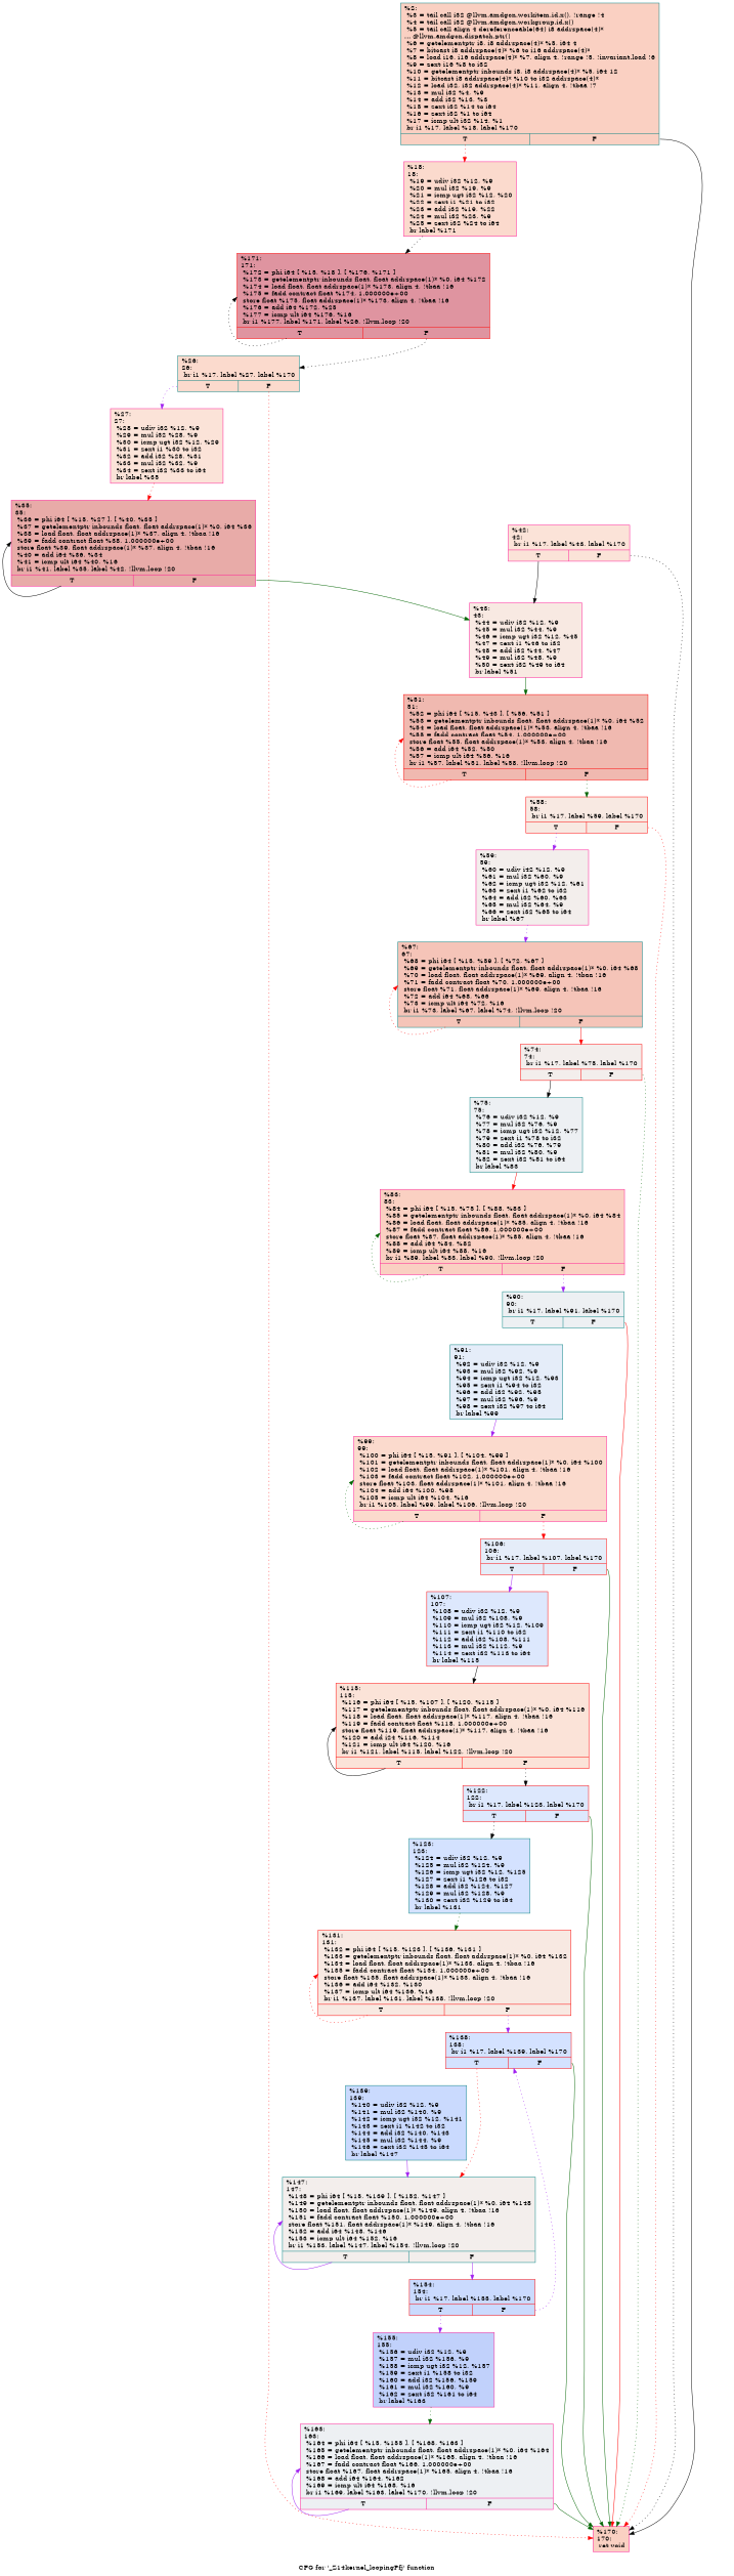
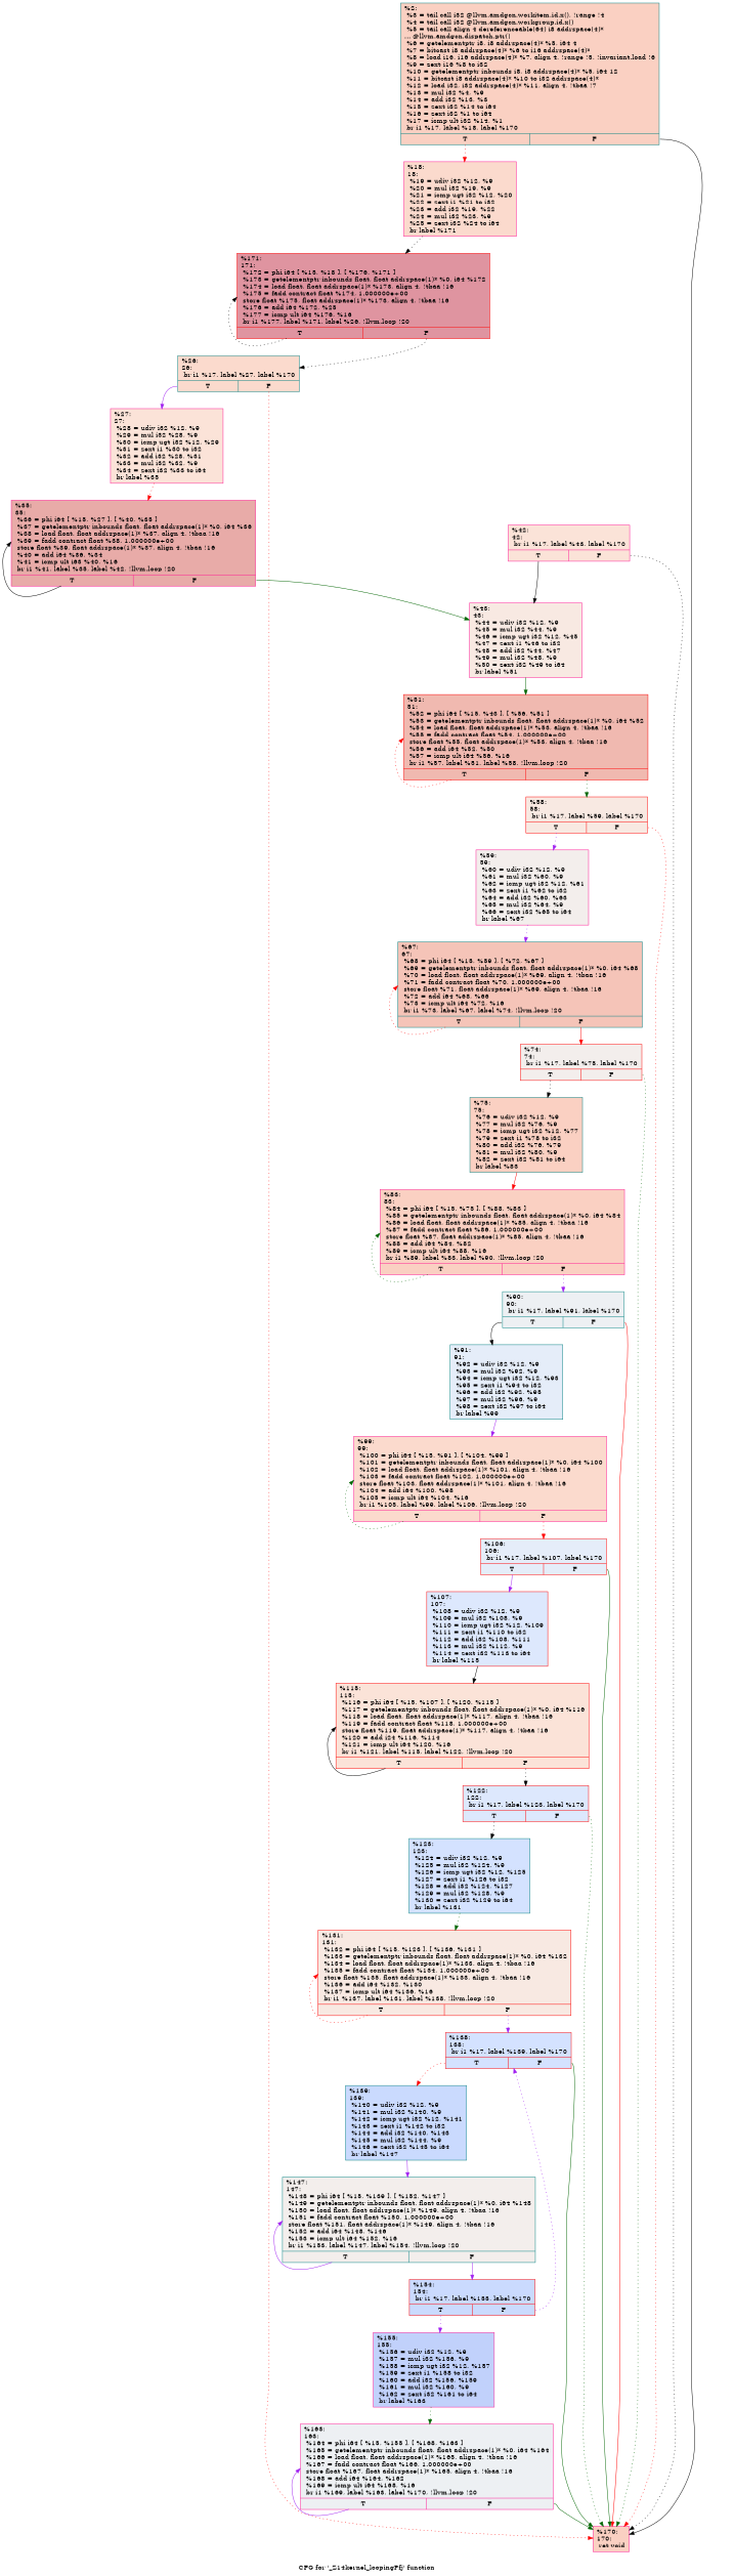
  digraph {
    label="CFG for '_Z14kernel_loopingPfj' function"
    node [color=deeppink fillcolor="#f3947570" shape=record style=filled]
    edge [color=black style=dotted tailport=s0]
    n1 [color=teal label="{%2:\l  %3 = tail call i32 @llvm.amdgcn.workitem.id.x(), !range !4\l  %4 = tail call i32 @llvm.amdgcn.workgroup.id.x()\l  %5 = tail call align 4 dereferenceable(64) i8 addrspace(4)*\l... @llvm.amdgcn.dispatch.ptr()\l  %6 = getelementptr i8, i8 addrspace(4)* %5, i64 4\l  %7 = bitcast i8 addrspace(4)* %6 to i16 addrspace(4)*\l  %8 = load i16, i16 addrspace(4)* %7, align 4, !range !5, !invariant.load !6\l  %9 = zext i16 %8 to i32\l  %10 = getelementptr inbounds i8, i8 addrspace(4)* %5, i64 12\l  %11 = bitcast i8 addrspace(4)* %10 to i32 addrspace(4)*\l  %12 = load i32, i32 addrspace(4)* %11, align 4, !tbaa !7\l  %13 = mul i32 %4, %9\l  %14 = add i32 %13, %3\l  %15 = zext i32 %14 to i64\l  %16 = zext i32 %1 to i64\l  %17 = icmp ult i32 %14, %1\l  br i1 %17, label %18, label %170\l|{<s0>T|<s1>F}}"]
    n2 [fillcolor="#f7ac8e70" label="{%18:\l18:                                               \l  %19 = udiv i32 %12, %9\l  %20 = mul i32 %19, %9\l  %21 = icmp ugt i32 %12, %20\l  %22 = zext i1 %21 to i32\l  %23 = add i32 %19, %22\l  %24 = mul i32 %23, %9\l  %25 = zext i32 %24 to i64\l  br label %171\l}"]
    n3 [label="{%170:\l170:                                              \l  ret void\l}"]
    n4 [color=red fillcolor="#b70d2870" label="{%171:\l171:                                              \l  %172 = phi i64 [ %15, %18 ], [ %176, %171 ]\l  %173 = getelementptr inbounds float, float addrspace(1)* %0, i64 %172\l  %174 = load float, float addrspace(1)* %173, align 4, !tbaa !16\l  %175 = fadd contract float %174, 1.000000e+00\l  store float %175, float addrspace(1)* %173, align 4, !tbaa !16\l  %176 = add i64 %172, %25\l  %177 = icmp ult i64 %176, %16\l  br i1 %177, label %171, label %26, !llvm.loop !20\l|{<s0>T|<s1>F}}"]
    n5 [color=teal fillcolor="#f7ac8e70" label="{%26:\l26:                                               \l  br i1 %17, label %27, label %170\l|{<s0>T|<s1>F}}"]
    n6 [fillcolor="#f6bfa670" label="{%27:\l27:                                               \l  %28 = udiv i32 %12, %9\l  %29 = mul i32 %28, %9\l  %30 = icmp ugt i32 %12, %29\l  %31 = zext i1 %30 to i32\l  %32 = add i32 %28, %31\l  %33 = mul i32 %32, %9\l  %34 = zext i32 %33 to i64\l  br label %35\l}"]
-   n7 [fillcolor="#cc403a70" label="{%35:\l35:                                               \l  %36 = phi i64 [ %15, %27 ], [ %40, %35 ]\l  %37 = getelementptr inbounds float, float addrspace(1)* %0, i64 %36\l  %38 = load float, float addrspace(1)* %37, align 4, !tbaa !16\l  %39 = fadd contract float %38, 1.000000e+00\l  store float %39, float addrspace(1)* %37, align 4, !tbaa !16\l  %40 = add i64 %36, %34\l  %41 = icmp ult i64 %40, %16\l  br i1 %41, label %35, label %42, !llvm.loop !20\l|{<s0>T|<s1>F}}"]
+   n7 [fillcolor="#cc403a70" label="{%35:\l35:                                               \l  %36 = phi i64 [ %15, %27 ], [ %40, %35 ]\l  %37 = getelementptr inbounds float, float addrspace(1)* %0, i64 %36\l  %38 = load float, float addrspace(1)* %37, align 4, !tbaa !16\l  %39 = fadd contract float %38, 1.000000e+00\l  store float %39, float addrspace(1)* %37, align 4, !tbaa !16\l  %40 = add i64 %36, %34\l  %41 = icmp ult i63 %40, %16\l  br i1 %41, label %35, label %42, !llvm.loop !20\l|{<s0>T|<s1>F}}"]
    n8 [fillcolor="#efcebd70" label="{%43:\l43:                                               \l  %44 = udiv i32 %12, %9\l  %45 = mul i32 %44, %9\l  %46 = icmp ugt i32 %12, %45\l  %47 = zext i1 %46 to i32\l  %48 = add i32 %44, %47\l  %49 = mul i32 %48, %9\l  %50 = zext i32 %49 to i64\l  br label %51\l}"]
    n9 [fillcolor="#f6bfa670" label="{%42:\l42:                                               \l  br i1 %17, label %43, label %170\l|{<s0>T|<s1>F}}"]
    n10 [color=red fillcolor="#de614d70" label="{%51:\l51:                                               \l  %52 = phi i64 [ %15, %43 ], [ %56, %51 ]\l  %53 = getelementptr inbounds float, float addrspace(1)* %0, i64 %52\l  %54 = load float, float addrspace(1)* %53, align 4, !tbaa !16\l  %55 = fadd contract float %54, 1.000000e+00\l  store float %55, float addrspace(1)* %53, align 4, !tbaa !16\l  %56 = add i64 %52, %50\l  %57 = icmp ult i64 %56, %16\l  br i1 %57, label %51, label %58, !llvm.loop !20\l|{<s0>T|<s1>F}}"]
    n11 [color=red fillcolor="#efcebd70" label="{%58:\l58:                                               \l  br i1 %17, label %59, label %170\l|{<s0>T|<s1>F}}"]
-   n12 [fillcolor="#e3d9d370" label="{%59:\l59:                                               \l  %60 = udiv i42 %12, %9\l  %61 = mul i32 %60, %9\l  %62 = icmp ugt i32 %12, %61\l  %63 = zext i1 %62 to i32\l  %64 = add i32 %60, %63\l  %65 = mul i32 %64, %9\l  %66 = zext i32 %65 to i64\l  br label %67\l}"]
+   n12 [fillcolor="#e3d9d370" label="{%59:\l59:                                               \l  %60 = udiv i32 %12, %9\l  %61 = mul i32 %60, %9\l  %62 = icmp ugt i32 %12, %61\l  %63 = zext i1 %62 to i32\l  %64 = add i32 %60, %63\l  %65 = mul i32 %64, %9\l  %66 = zext i32 %65 to i64\l  br label %67\l}"]
    n13 [color=teal fillcolor="#e97a5f70" label="{%67:\l67:                                               \l  %68 = phi i64 [ %15, %59 ], [ %72, %67 ]\l  %69 = getelementptr inbounds float, float addrspace(1)* %0, i64 %68\l  %70 = load float, float addrspace(1)* %69, align 4, !tbaa !16\l  %71 = fadd contract float %70, 1.000000e+00\l  store float %71, float addrspace(1)* %69, align 4, !tbaa !16\l  %72 = add i64 %68, %66\l  %73 = icmp ult i64 %72, %16\l  br i1 %73, label %67, label %74, !llvm.loop !20\l|{<s0>T|<s1>F}}"]
    n14 [color=red fillcolor="#e3d9d370" label="{%74:\l74:                                               \l  br i1 %17, label %75, label %170\l|{<s0>T|<s1>F}}"]
-   n15 [color=teal fillcolor="#d6dce470" label="{%75:\l75:                                               \l  %76 = udiv i32 %12, %9\l  %77 = mul i32 %76, %9\l  %78 = icmp ugt i32 %12, %77\l  %79 = zext i1 %78 to i32\l  %80 = add i32 %76, %79\l  %81 = mul i32 %80, %9\l  %82 = zext i32 %81 to i64\l  br label %83\l}"]
+   n15 [color=teal label="{%75:\l75:                                               \l  %76 = udiv i32 %12, %9\l  %77 = mul i32 %76, %9\l  %78 = icmp ugt i32 %12, %77\l  %79 = zext i1 %78 to i32\l  %80 = add i32 %76, %79\l  %81 = mul i32 %80, %9\l  %82 = zext i32 %81 to i64\l  br label %83\l}"]
    n16 [label="{%83:\l83:                                               \l  %84 = phi i64 [ %15, %75 ], [ %88, %83 ]\l  %85 = getelementptr inbounds float, float addrspace(1)* %0, i64 %84\l  %86 = load float, float addrspace(1)* %85, align 4, !tbaa !16\l  %87 = fadd contract float %86, 1.000000e+00\l  store float %87, float addrspace(1)* %85, align 4, !tbaa !16\l  %88 = add i64 %84, %82\l  %89 = icmp ult i64 %88, %16\l  br i1 %89, label %83, label %90, !llvm.loop !20\l|{<s0>T|<s1>F}}"]
    n17 [color=teal fillcolor="#d6dce470" label="{%90:\l90:                                               \l  br i1 %17, label %91, label %170\l|{<s0>T|<s1>F}}"]
    n18 [color=teal fillcolor="#c5d6f270" label="{%91:\l91:                                               \l  %92 = udiv i32 %12, %9\l  %93 = mul i32 %92, %9\l  %94 = icmp ugt i32 %12, %93\l  %95 = zext i1 %94 to i32\l  %96 = add i32 %92, %95\l  %97 = mul i32 %96, %9\l  %98 = zext i32 %97 to i64\l  br label %99\l}"]
    n19 [fillcolor="#f7ac8e70" label="{%99:\l99:                                               \l  %100 = phi i64 [ %15, %91 ], [ %104, %99 ]\l  %101 = getelementptr inbounds float, float addrspace(1)* %0, i64 %100\l  %102 = load float, float addrspace(1)* %101, align 4, !tbaa !16\l  %103 = fadd contract float %102, 1.000000e+00\l  store float %103, float addrspace(1)* %101, align 4, !tbaa !16\l  %104 = add i64 %100, %98\l  %105 = icmp ult i64 %104, %16\l  br i1 %105, label %99, label %106, !llvm.loop !20\l|{<s0>T|<s1>F}}"]
    n20 [color=red fillcolor="#c5d6f270" label="{%106:\l106:                                              \l  br i1 %17, label %107, label %170\l|{<s0>T|<s1>F}}"]
    n21 [color=red fillcolor="#b2ccfb70" label="{%107:\l107:                                              \l  %108 = udiv i32 %12, %9\l  %109 = mul i32 %108, %9\l  %110 = icmp ugt i32 %12, %109\l  %111 = zext i1 %110 to i32\l  %112 = add i32 %108, %111\l  %113 = mul i32 %112, %9\l  %114 = zext i32 %113 to i64\l  br label %115\l}"]
    n22 [color=red fillcolor="#f6bfa670" label="{%115:\l115:                                              \l  %116 = phi i64 [ %15, %107 ], [ %120, %115 ]\l  %117 = getelementptr inbounds float, float addrspace(1)* %0, i64 %116\l  %118 = load float, float addrspace(1)* %117, align 4, !tbaa !16\l  %119 = fadd contract float %118, 1.000000e+00\l  store float %119, float addrspace(1)* %117, align 4, !tbaa !16\l  %120 = add i24 %116, %114\l  %121 = icmp ult i64 %120, %16\l  br i1 %121, label %115, label %122, !llvm.loop !20\l|{<s0>T|<s1>F}}"]
    n23 [color=red fillcolor="#b2ccfb70" label="{%122:\l122:                                              \l  br i1 %17, label %123, label %170\l|{<s0>T|<s1>F}}"]
    n24 [color=teal fillcolor="#9ebeff70" label="{%123:\l123:                                              \l  %124 = udiv i32 %12, %9\l  %125 = mul i32 %124, %9\l  %126 = icmp ugt i32 %12, %125\l  %127 = zext i1 %126 to i32\l  %128 = add i32 %124, %127\l  %129 = mul i32 %128, %9\l  %130 = zext i32 %129 to i64\l  br label %131\l}"]
    n25 [color=red fillcolor="#efcebd70" label="{%131:\l131:                                              \l  %132 = phi i64 [ %15, %123 ], [ %136, %131 ]\l  %133 = getelementptr inbounds float, float addrspace(1)* %0, i64 %132\l  %134 = load float, float addrspace(1)* %133, align 4, !tbaa !16\l  %135 = fadd contract float %134, 1.000000e+00\l  store float %135, float addrspace(1)* %133, align 4, !tbaa !16\l  %136 = add i64 %132, %130\l  %137 = icmp ult i64 %136, %16\l  br i1 %137, label %131, label %138, !llvm.loop !20\l|{<s0>T|<s1>F}}"]
    n26 [color=red fillcolor="#9ebeff70" label="{%138:\l138:                                              \l  br i1 %17, label %139, label %170\l|{<s0>T|<s1>F}}"]
    n27 [color=teal fillcolor="#88abfd70" label="{%139:\l139:                                              \l  %140 = udiv i32 %12, %9\l  %141 = mul i32 %140, %9\l  %142 = icmp ugt i32 %12, %141\l  %143 = zext i1 %142 to i32\l  %144 = add i32 %140, %143\l  %145 = mul i32 %144, %9\l  %146 = zext i32 %145 to i64\l  br label %147\l}"]
    n28 [color=teal fillcolor="#e3d9d370" label="{%147:\l147:                                              \l  %148 = phi i64 [ %15, %139 ], [ %152, %147 ]\l  %149 = getelementptr inbounds float, float addrspace(1)* %0, i64 %148\l  %150 = load float, float addrspace(1)* %149, align 4, !tbaa !16\l  %151 = fadd contract float %150, 1.000000e+00\l  store float %151, float addrspace(1)* %149, align 4, !tbaa !16\l  %152 = add i64 %148, %146\l  %153 = icmp ult i64 %152, %16\l  br i1 %153, label %147, label %154, !llvm.loop !20\l|{<s0>T|<s1>F}}"]
    n29 [color=red fillcolor="#88abfd70" label="{%154:\l154:                                              \l  br i1 %17, label %155, label %170\l|{<s0>T|<s1>F}}"]
    n30 [fillcolor="#7396f570" label="{%155:\l155:                                              \l  %156 = udiv i32 %12, %9\l  %157 = mul i32 %156, %9\l  %158 = icmp ugt i32 %12, %157\l  %159 = zext i1 %158 to i32\l  %160 = add i32 %156, %159\l  %161 = mul i32 %160, %9\l  %162 = zext i32 %161 to i64\l  br label %163\l}"]
    n31 [fillcolor="#d6dce470" label="{%163:\l163:                                              \l  %164 = phi i64 [ %15, %155 ], [ %168, %163 ]\l  %165 = getelementptr inbounds float, float addrspace(1)* %0, i64 %164\l  %166 = load float, float addrspace(1)* %165, align 4, !tbaa !16\l  %167 = fadd contract float %166, 1.000000e+00\l  store float %167, float addrspace(1)* %165, align 4, !tbaa !16\l  %168 = add i64 %164, %162\l  %169 = icmp ult i64 %168, %16\l  br i1 %169, label %163, label %170, !llvm.loop !20\l|{<s0>T|<s1>F}}"]
    n1 -> n2 [color=red]
    n1 -> n3 [style=solid tailport=s1]
    n2 -> n4
    n4 -> n4
    n4 -> n5 [tailport=s1]
    n5 -> n3 [color=red tailport=s1]
-   n5 -> n6 [color=purple]
+   n5 -> n6 [color=purple style=solid]
    n6 -> n7 [color=red]
    n7 -> n7 [style=solid]
    n7 -> n8 [color=darkgreen style=solid tailport=s1]
    n8 -> n10 [color=darkgreen style=solid]
    n9 -> n3 [tailport=s1]
    n9 -> n8 [style=solid]
    n10 -> n10 [color=red]
    n10 -> n11 [color=darkgreen tailport=s1]
    n11 -> n3 [color=red tailport=s1]
    n11 -> n12 [color=purple]
    n12 -> n13 [color=purple]
    n13 -> n13 [color=red]
    n13 -> n14 [color=red style=solid tailport=s1]
    n14 -> n3 [color=darkgreen tailport=s1]
-   n14 -> n15 [style=solid]
+   n14 -> n15
    n15 -> n16 [color=red style=solid]
    n16 -> n16 [color=darkgreen]
    n16 -> n17 [color=purple tailport=s1]
    n17 -> n3 [color=red style=solid tailport=s1]
+   n17 -> n18 [style=solid]
    n18 -> n19 [color=purple style=solid]
    n19 -> n19 [color=darkgreen]
    n19 -> n20 [color=red tailport=s1]
    n20 -> n3 [color=darkgreen style=solid tailport=s1]
    n20 -> n21 [color=purple style=solid]
    n21 -> n22 [style=solid]
    n22 -> n22 [style=solid]
    n22 -> n23 [tailport=s1]
-   n23 -> n3 [color=darkgreen style=solid tailport=s1]
+   n23 -> n3 [color=darkgreen tailport=s1]
    n23 -> n24
    n24 -> n25 [color=darkgreen]
    n25 -> n25 [color=red]
    n25 -> n26 [color=purple tailport=s1]
    n26 -> n3 [color=darkgreen style=solid tailport=s1]
-   n26 -> n28 [color=red]
+   n26 -> n27 [color=red]
    n27 -> n28 [color=purple style=solid]
    n28 -> n28 [color=purple style=solid]
    n28 -> n29 [color=purple style=solid tailport=s1]
    n29 -> n26 [color=purple tailport=s1]
    n29 -> n30 [color=purple]
    n30 -> n31 [color=darkgreen]
    n31 -> n3 [color=darkgreen style=solid tailport=s1]
    n31 -> n31 [color=purple style=solid]
  }
